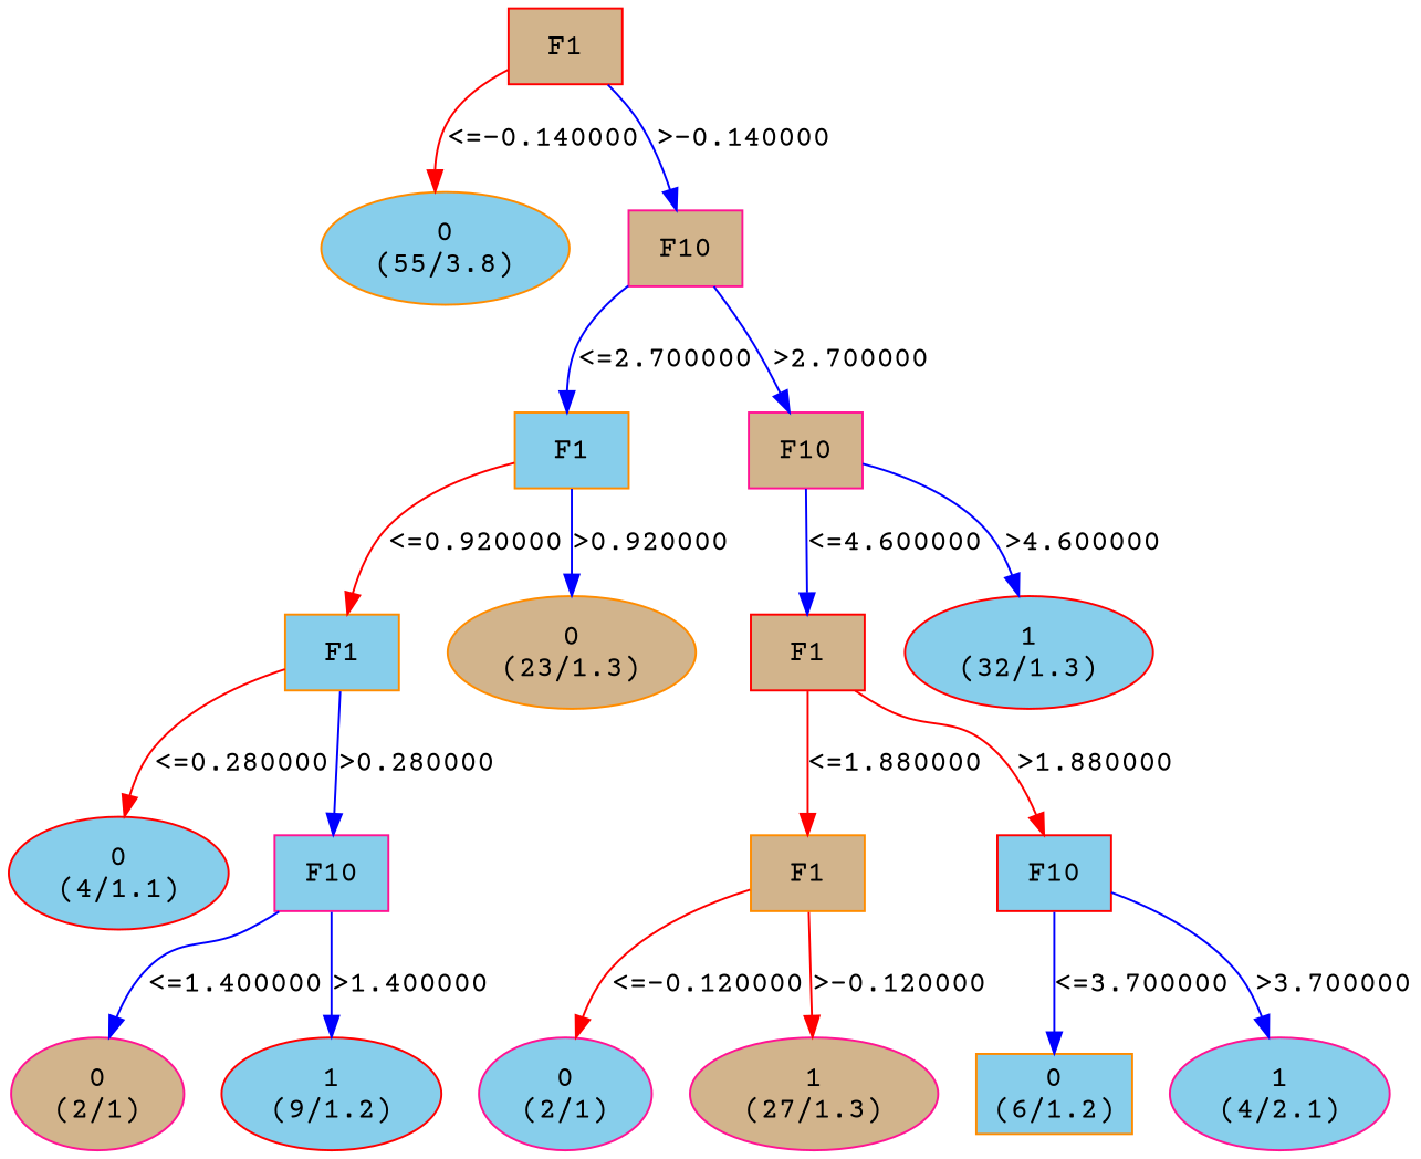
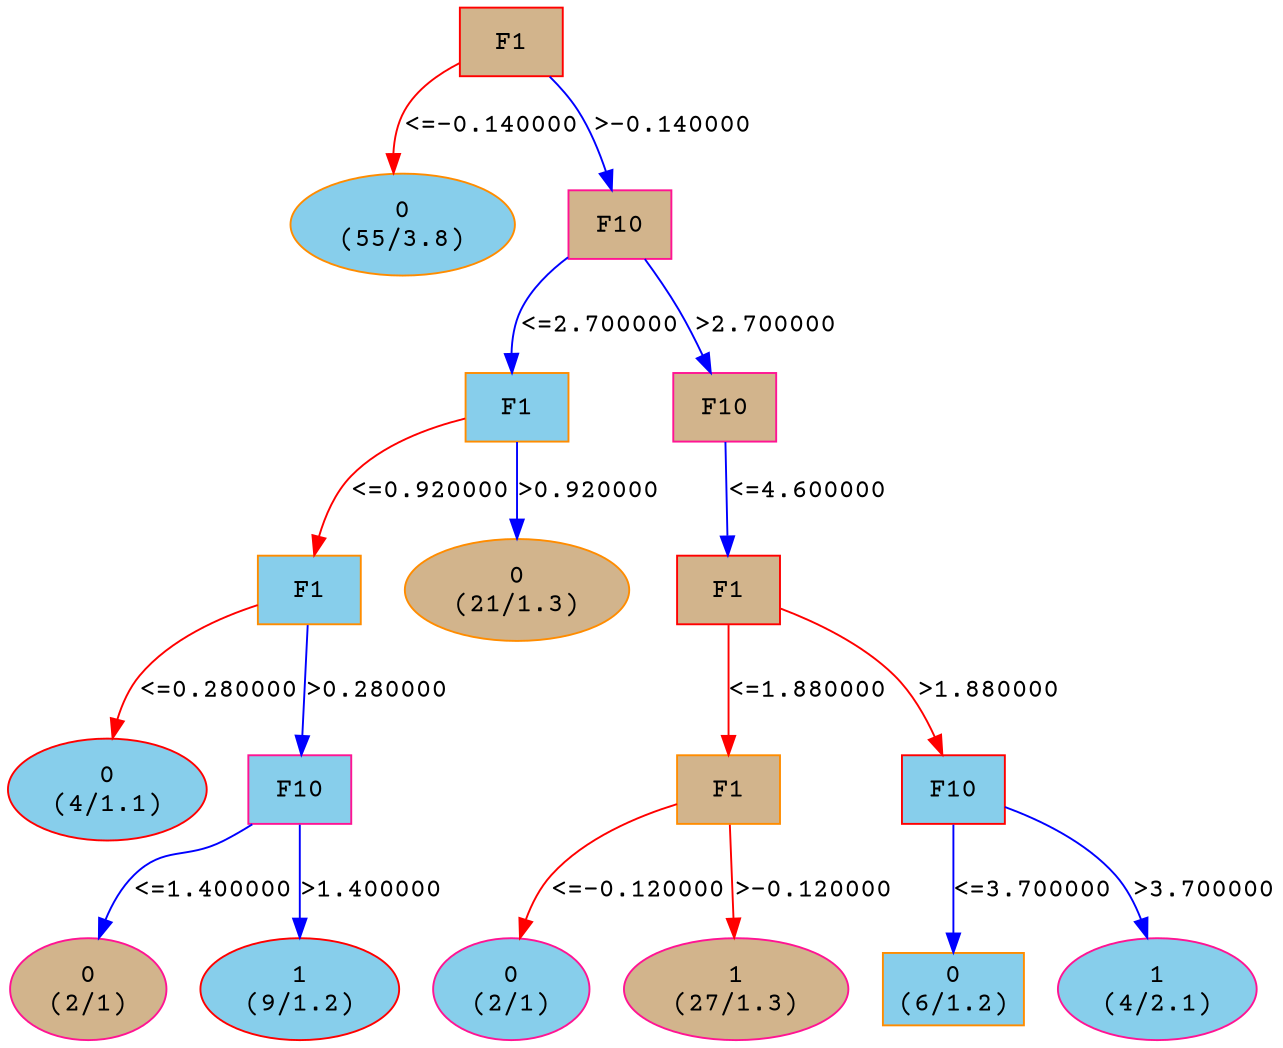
  digraph {
    fontname="Courier Prime"
    node [color=deeppink fillcolor=skyblue fontname="Courier Prime" shape=box style=filled]
    edge [color=blue fontname="Courier Prime"]
    n1 [color=red fillcolor=tan label="F1\n"]
    n2 [color=darkorange label="0\n(55/3.8)" shape=ellipse]
    n3 [fillcolor=tan label="F10\n"]
    n4 [color=darkorange label="F1\n"]
    n5 [fillcolor=tan label="F10\n"]
    n6 [color=darkorange label="F1\n"]
-   n7 [color=darkorange fillcolor=tan label="0\n(23/1.3)" shape=ellipse]
+   n7 [color=darkorange fillcolor=tan label="0\n(21/1.3)" shape=ellipse]
    n8 [color=red fillcolor=tan label="F1\n"]
-   n9 [color=red label="1\n(32/1.3)" shape=ellipse]
    n10 [color=red label="0\n(4/1.1)" shape=ellipse]
    n11 [label="F10\n"]
    n12 [fillcolor=tan label="0\n(2/1)" shape=ellipse]
    n13 [color=red label="1\n(9/1.2)" shape=ellipse]
    n14 [color=darkorange fillcolor=tan label="F1\n"]
    n15 [color=red label="F10\n"]
    n16 [label="0\n(2/1)" shape=ellipse]
    n17 [fillcolor=tan label="1\n(27/1.3)" shape=ellipse]
    n18 [color=darkorange label="0\n(6/1.2)"]
    n19 [label="1\n(4/2.1)" shape=ellipse]
    n1 -> n2 [color=red label="<=-0.140000"]
    n1 -> n3 [label=">-0.140000"]
    n3 -> n4 [label="<=2.700000"]
    n3 -> n5 [label=">2.700000"]
    n4 -> n6 [color=red label="<=0.920000"]
    n4 -> n7 [label=">0.920000"]
    n5 -> n8 [label="<=4.600000"]
-   n5 -> n9 [label=">4.600000"]
    n6 -> n10 [color=red label="<=0.280000"]
    n6 -> n11 [label=">0.280000"]
    n8 -> n14 [color=red label="<=1.880000"]
    n8 -> n15 [color=red label=">1.880000"]
    n11 -> n12 [label="<=1.400000"]
    n11 -> n13 [label=">1.400000"]
    n14 -> n16 [color=red label="<=-0.120000"]
    n14 -> n17 [color=red label=">-0.120000"]
    n15 -> n18 [label="<=3.700000"]
    n15 -> n19 [label=">3.700000"]
  }
